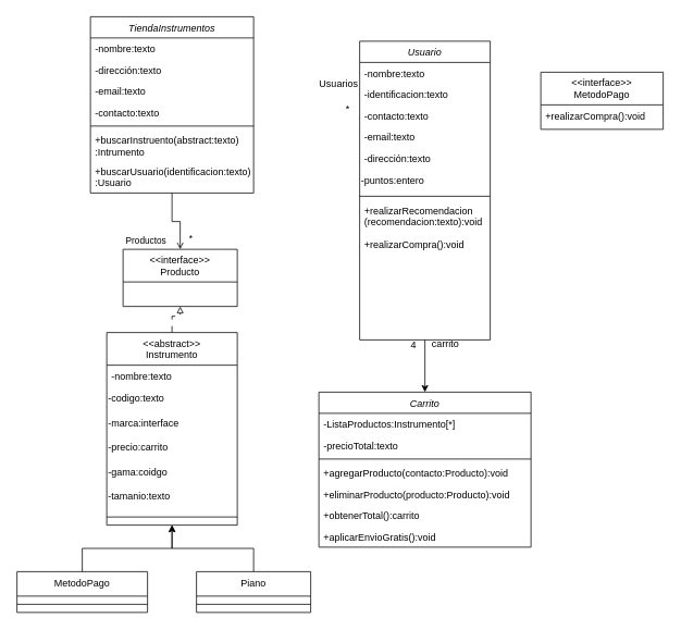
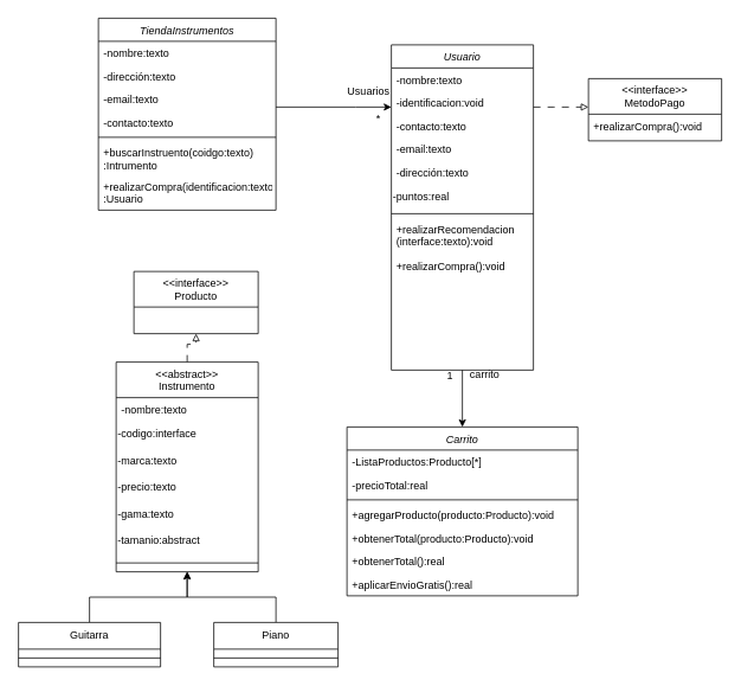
  <mxCell id="0" />
  <mxCell id="1" parent="0" />
+ <mxCell id="2" value="" style="edgeStyle=orthogonalEdgeStyle;rounded=0;orthogonalLoop=1;jettySize=auto;html=1;" parent="1" source="3" target="31" edge="1"><mxGeometry relative="1" as="geometry"><Array as="points"><mxPoint x="400" y="120" /><mxPoint x="400" y="120" /></Array></mxGeometry></mxCell>
  <mxCell id="3" value="TiendaInstrumentos" style="swimlane;fontStyle=2;align=center;verticalAlign=top;childLayout=stackLayout;horizontal=1;startSize=26;horizontalStack=0;resizeParent=1;resizeLast=0;collapsible=1;marginBottom=0;rounded=0;shadow=0;strokeWidth=1;" parent="1" vertex="1"><mxGeometry x="110" width="200" height="216" as="geometry" y="20"><mxRectangle x="230" y="140" width="160" height="26" as="alternateBounds" /></mxGeometry></mxCell>
  <mxCell id="4" value="-nombre:texto" style="text;align=left;verticalAlign=top;spacingLeft=4;spacingRight=4;overflow=hidden;rotatable=0;points=[[0,0.5],[1,0.5]];portConstraint=eastwest;" parent="3" vertex="1"><mxGeometry y="26" width="200" height="26" as="geometry" /></mxCell>
  <mxCell id="5" value="-dirección:texto" style="text;align=left;verticalAlign=top;spacingLeft=4;spacingRight=4;overflow=hidden;rotatable=0;points=[[0,0.5],[1,0.5]];portConstraint=eastwest;rounded=0;shadow=0;html=0;" parent="3" vertex="1"><mxGeometry y="52" width="200" height="26" as="geometry" /></mxCell>
  <mxCell id="6" value="-email:texto" style="text;align=left;verticalAlign=top;spacingLeft=4;spacingRight=4;overflow=hidden;rotatable=0;points=[[0,0.5],[1,0.5]];portConstraint=eastwest;rounded=0;shadow=0;html=0;" parent="3" vertex="1"><mxGeometry y="78" width="200" height="26" as="geometry" /></mxCell>
  <mxCell id="7" value="-contacto:texto" style="text;align=left;verticalAlign=top;spacingLeft=4;spacingRight=4;overflow=hidden;rotatable=0;points=[[0,0.5],[1,0.5]];portConstraint=eastwest;rounded=0;shadow=0;html=0;" parent="3" vertex="1"><mxGeometry y="104" width="200" height="26" as="geometry" /></mxCell>
  <mxCell id="8" value="" style="line;html=1;strokeWidth=1;align=left;verticalAlign=middle;spacingTop=-1;spacingLeft=3;spacingRight=3;rotatable=0;labelPosition=right;points=[];portConstraint=eastwest;" parent="3" vertex="1"><mxGeometry y="130" width="200" height="8" as="geometry" /></mxCell>
- <mxCell id="9" value="+buscarInstruento(abstract:texto)&#10;:Intrumento" style="text;align=left;verticalAlign=top;spacingLeft=4;spacingRight=4;overflow=hidden;rotatable=0;points=[[0,0.5],[1,0.5]];portConstraint=eastwest;rounded=0;shadow=0;html=0;" parent="3" vertex="1"><mxGeometry y="138" width="200" height="38" as="geometry" /></mxCell>
- <mxCell id="10" value="+buscarUsuario(identificacion:texto)&#10;:Usuario" style="text;align=left;verticalAlign=top;spacingLeft=4;spacingRight=4;overflow=hidden;rotatable=0;points=[[0,0.5],[1,0.5]];portConstraint=eastwest;rounded=0;shadow=0;html=0;" parent="3" vertex="1"><mxGeometry y="176" width="200" height="40" as="geometry" /></mxCell>
+ <mxCell id="9" value="+buscarInstruento(coidgo:texto)&#10;:Intrumento" style="text;align=left;verticalAlign=top;spacingLeft=4;spacingRight=4;overflow=hidden;rotatable=0;points=[[0,0.5],[1,0.5]];portConstraint=eastwest;rounded=0;shadow=0;html=0;" parent="3" vertex="1"><mxGeometry y="138" width="200" height="38" as="geometry" /></mxCell>
+ <mxCell id="10" value="+realizarCompra(identificacion:texto)&#10;:Usuario" style="text;align=left;verticalAlign=top;spacingLeft=4;spacingRight=4;overflow=hidden;rotatable=0;points=[[0,0.5],[1,0.5]];portConstraint=eastwest;rounded=0;shadow=0;html=0;" parent="3" vertex="1"><mxGeometry y="176" width="200" height="40" as="geometry" /></mxCell>
  <mxCell id="11" style="edgeStyle=orthogonalEdgeStyle;rounded=0;orthogonalLoop=1;jettySize=auto;html=1;endArrow=block;endFill=0;dashed=1;dashPattern=8 8;" parent="1" source="12" target="51" edge="1"><mxGeometry relative="1" as="geometry" /></mxCell>
  <mxCell id="12" value="&lt;&lt;abstract&gt;&gt;&#10;Instrumento" style="swimlane;fontStyle=0;align=center;verticalAlign=top;childLayout=stackLayout;horizontal=1;startSize=40;horizontalStack=0;resizeParent=1;resizeLast=0;collapsible=1;marginBottom=0;rounded=0;shadow=0;strokeWidth=1;" parent="1" vertex="1"><mxGeometry x="130" y="407" width="160" height="236" as="geometry"><mxRectangle x="550" y="140" width="160" height="26" as="alternateBounds" /></mxGeometry></mxCell>
  <mxCell id="13" value="-nombre:texto" style="text;align=left;verticalAlign=top;spacingLeft=4;spacingRight=4;overflow=hidden;rotatable=0;points=[[0,0.5],[1,0.5]];portConstraint=eastwest;" parent="12" vertex="1"><mxGeometry y="40" width="160" height="26" as="geometry" /></mxCell>
- <mxCell id="14" value="-codigo:texto" style="text;html=1;align=left;verticalAlign=middle;resizable=0;points=[];autosize=1;strokeColor=none;fillColor=none;" parent="12" vertex="1"><mxGeometry y="66" width="160" height="30" as="geometry" /></mxCell>
- <mxCell id="15" value="-marca:interface" style="text;html=1;align=left;verticalAlign=middle;resizable=0;points=[];autosize=1;strokeColor=none;fillColor=none;" parent="12" vertex="1"><mxGeometry y="96" width="160" height="30" as="geometry" /></mxCell>
- <mxCell id="16" value="-precio:carrito" style="text;html=1;align=left;verticalAlign=middle;resizable=0;points=[];autosize=1;strokeColor=none;fillColor=none;" parent="12" vertex="1"><mxGeometry y="126" width="160" height="30" as="geometry" /></mxCell>
- <mxCell id="17" value="-gama:coidgo" style="text;html=1;align=left;verticalAlign=middle;resizable=0;points=[];autosize=1;strokeColor=none;fillColor=none;" parent="12" vertex="1"><mxGeometry y="156" width="160" height="30" as="geometry" /></mxCell>
- <mxCell id="18" value="-tamanio:texto" style="text;html=1;align=left;verticalAlign=middle;resizable=0;points=[];autosize=1;strokeColor=none;fillColor=none;" parent="12" vertex="1"><mxGeometry y="186" width="160" height="30" as="geometry" /></mxCell>
+ <mxCell id="14" value="-codigo:interface" style="text;html=1;align=left;verticalAlign=middle;resizable=0;points=[];autosize=1;strokeColor=none;fillColor=none;" parent="12" vertex="1"><mxGeometry y="66" width="160" height="30" as="geometry" /></mxCell>
+ <mxCell id="15" value="-marca:texto" style="text;html=1;align=left;verticalAlign=middle;resizable=0;points=[];autosize=1;strokeColor=none;fillColor=none;" parent="12" vertex="1"><mxGeometry y="96" width="160" height="30" as="geometry" /></mxCell>
+ <mxCell id="16" value="-precio:texto" style="text;html=1;align=left;verticalAlign=middle;resizable=0;points=[];autosize=1;strokeColor=none;fillColor=none;" parent="12" vertex="1"><mxGeometry y="126" width="160" height="30" as="geometry" /></mxCell>
+ <mxCell id="17" value="-gama:texto" style="text;html=1;align=left;verticalAlign=middle;resizable=0;points=[];autosize=1;strokeColor=none;fillColor=none;" parent="12" vertex="1"><mxGeometry y="156" width="160" height="30" as="geometry" /></mxCell>
+ <mxCell id="18" value="-tamanio:abstract" style="text;html=1;align=left;verticalAlign=middle;resizable=0;points=[];autosize=1;strokeColor=none;fillColor=none;" parent="12" vertex="1"><mxGeometry y="186" width="160" height="30" as="geometry" /></mxCell>
  <mxCell id="19" value="" style="line;html=1;strokeWidth=1;align=left;verticalAlign=middle;spacingTop=-1;spacingLeft=3;spacingRight=3;rotatable=0;labelPosition=right;points=[];portConstraint=eastwest;" parent="12" vertex="1"><mxGeometry y="216" width="160" height="20" as="geometry" /></mxCell>
- <mxCell id="20" value="" style="endArrow=open;shadow=0;strokeWidth=1;rounded=0;endFill=1;edgeStyle=elbowEdgeStyle;elbow=vertical;" parent="1" source="3" target="51" edge="1"><mxGeometry x="0.5" y="41" relative="1" as="geometry"><mxPoint x="-20" y="170" as="sourcePoint" /><mxPoint x="94" y="230" as="targetPoint" /><mxPoint x="-40" y="32" as="offset" /></mxGeometry></mxCell>
- <mxCell id="21" value="*" style="edgeLabel;html=1;align=center;verticalAlign=middle;resizable=0;points=[];" parent="20" vertex="1" connectable="0"><mxGeometry x="0.367" y="3" relative="1" as="geometry"><mxPoint x="9" y="11" as="offset" /></mxGeometry></mxCell>
- <mxCell id="22" value="Productos" style="edgeLabel;html=1;align=center;verticalAlign=middle;resizable=0;points=[];" parent="20" vertex="1" connectable="0"><mxGeometry x="-0.4" y="1" relative="1" as="geometry"><mxPoint x="-34" y="34" as="offset" /></mxGeometry></mxCell>
  <mxCell id="23" style="edgeStyle=orthogonalEdgeStyle;rounded=0;orthogonalLoop=1;jettySize=auto;html=1;" parent="1" source="24" target="12" edge="1"><mxGeometry relative="1" as="geometry"><mxPoint x="210" y="640" as="targetPoint" /></mxGeometry></mxCell>
  <mxCell id="24" value="Piano" style="swimlane;fontStyle=0;childLayout=stackLayout;horizontal=1;startSize=30;horizontalStack=0;resizeParent=1;resizeParentMax=0;resizeLast=0;collapsible=1;marginBottom=0;whiteSpace=wrap;html=1;" parent="1" vertex="1"><mxGeometry x="240" y="700" width="140" height="50" as="geometry" /></mxCell>
  <mxCell id="25" value="" style="line;html=1;strokeWidth=1;align=left;verticalAlign=middle;spacingTop=-1;spacingLeft=3;spacingRight=3;rotatable=0;labelPosition=right;points=[];portConstraint=eastwest;" parent="24" vertex="1"><mxGeometry y="30" width="140" height="20" as="geometry" /></mxCell>
  <mxCell id="26" style="edgeStyle=orthogonalEdgeStyle;rounded=0;orthogonalLoop=1;jettySize=auto;html=1;" parent="1" source="27" target="12" edge="1"><mxGeometry relative="1" as="geometry"><mxPoint x="210" y="640" as="targetPoint" /></mxGeometry></mxCell>
- <mxCell id="27" value="MetodoPago" style="swimlane;fontStyle=0;align=center;verticalAlign=top;childLayout=stackLayout;horizontal=1;startSize=30;horizontalStack=0;resizeParent=1;resizeLast=0;collapsible=1;marginBottom=0;rounded=0;shadow=0;strokeWidth=1;" parent="1" vertex="1"><mxGeometry x="20" y="700" width="160" height="50" as="geometry"><mxRectangle x="550" y="140" width="160" height="26" as="alternateBounds" /></mxGeometry></mxCell>
+ <mxCell id="27" value="Guitarra" style="swimlane;fontStyle=0;align=center;verticalAlign=top;childLayout=stackLayout;horizontal=1;startSize=30;horizontalStack=0;resizeParent=1;resizeLast=0;collapsible=1;marginBottom=0;rounded=0;shadow=0;strokeWidth=1;" parent="1" vertex="1"><mxGeometry x="20" y="700" width="160" height="50" as="geometry"><mxRectangle x="550" y="140" width="160" height="26" as="alternateBounds" /></mxGeometry></mxCell>
  <mxCell id="28" value="" style="line;html=1;strokeWidth=1;align=left;verticalAlign=middle;spacingTop=-1;spacingLeft=3;spacingRight=3;rotatable=0;labelPosition=right;points=[];portConstraint=eastwest;" parent="27" vertex="1"><mxGeometry y="30" width="160" height="20" as="geometry" /></mxCell>
  <mxCell id="29" value="" style="edgeStyle=orthogonalEdgeStyle;rounded=0;orthogonalLoop=1;jettySize=auto;html=1;" parent="1" source="31" target="43" edge="1"><mxGeometry relative="1" as="geometry" /></mxCell>
+ <mxCell id="30" style="edgeStyle=orthogonalEdgeStyle;rounded=0;orthogonalLoop=1;jettySize=auto;html=1;endArrow=block;endFill=0;dashed=1;dashPattern=8 8;" parent="1" source="31" target="52" edge="1"><mxGeometry relative="1" as="geometry"><Array as="points"><mxPoint x="622" y="120" /><mxPoint x="622" y="120" /></Array></mxGeometry></mxCell>
  <mxCell id="31" value="Usuario" style="swimlane;fontStyle=2;align=center;verticalAlign=top;childLayout=stackLayout;horizontal=1;startSize=26;horizontalStack=0;resizeParent=1;resizeLast=0;collapsible=1;marginBottom=0;rounded=0;shadow=0;strokeWidth=1;" parent="1" vertex="1"><mxGeometry x="440" y="50" width="160" height="366" as="geometry"><mxRectangle x="230" y="140" width="160" height="26" as="alternateBounds" /></mxGeometry></mxCell>
  <mxCell id="32" value="-nombre:texto" style="text;align=left;verticalAlign=top;spacingLeft=4;spacingRight=4;overflow=hidden;rotatable=0;points=[[0,0.5],[1,0.5]];portConstraint=eastwest;" parent="31" vertex="1"><mxGeometry y="26" width="160" height="26" as="geometry" /></mxCell>
- <mxCell id="33" value="-identificacion:texto" style="text;align=left;verticalAlign=top;spacingLeft=4;spacingRight=4;overflow=hidden;rotatable=0;points=[[0,0.5],[1,0.5]];portConstraint=eastwest;" parent="31" vertex="1"><mxGeometry y="52" width="160" height="26" as="geometry" /></mxCell>
+ <mxCell id="33" value="-identificacion:void" style="text;align=left;verticalAlign=top;spacingLeft=4;spacingRight=4;overflow=hidden;rotatable=0;points=[[0,0.5],[1,0.5]];portConstraint=eastwest;" parent="31" vertex="1"><mxGeometry y="52" width="160" height="26" as="geometry" /></mxCell>
  <mxCell id="34" value="-contacto:texto" style="text;align=left;verticalAlign=top;spacingLeft=4;spacingRight=4;overflow=hidden;rotatable=0;points=[[0,0.5],[1,0.5]];portConstraint=eastwest;rounded=0;shadow=0;html=0;" parent="31" vertex="1"><mxGeometry y="78" width="160" height="26" as="geometry" /></mxCell>
  <mxCell id="35" value="-email:texto" style="text;align=left;verticalAlign=top;spacingLeft=4;spacingRight=4;overflow=hidden;rotatable=0;points=[[0,0.5],[1,0.5]];portConstraint=eastwest;rounded=0;shadow=0;html=0;" parent="31" vertex="1"><mxGeometry y="104" width="160" height="26" as="geometry" /></mxCell>
  <mxCell id="36" value="-dirección:texto" style="text;align=left;verticalAlign=top;spacingLeft=4;spacingRight=4;overflow=hidden;rotatable=0;points=[[0,0.5],[1,0.5]];portConstraint=eastwest;rounded=0;shadow=0;html=0;" parent="31" vertex="1"><mxGeometry y="130" width="160" height="26" as="geometry" /></mxCell>
- <mxCell id="37" value="-puntos:entero" style="text;html=1;align=left;verticalAlign=middle;whiteSpace=wrap;rounded=0;" parent="31" vertex="1"><mxGeometry y="156" width="160" height="30" as="geometry" /></mxCell>
+ <mxCell id="37" value="-puntos:real" style="text;html=1;align=left;verticalAlign=middle;whiteSpace=wrap;rounded=0;" parent="31" vertex="1"><mxGeometry y="156" width="160" height="30" as="geometry" /></mxCell>
  <mxCell id="38" value="" style="line;html=1;strokeWidth=1;align=left;verticalAlign=middle;spacingTop=-1;spacingLeft=3;spacingRight=3;rotatable=0;labelPosition=right;points=[];portConstraint=eastwest;" parent="31" vertex="1"><mxGeometry y="186" width="160" height="8" as="geometry" /></mxCell>
- <mxCell id="39" value="+realizarRecomendacion&#10;(recomendacion:texto):void" style="text;align=left;verticalAlign=top;spacingLeft=4;spacingRight=4;overflow=hidden;rotatable=0;points=[[0,0.5],[1,0.5]];portConstraint=eastwest;" parent="31" vertex="1"><mxGeometry y="194" width="160" height="42" as="geometry" /></mxCell>
+ <mxCell id="39" value="+realizarRecomendacion&#10;(interface:texto):void" style="text;align=left;verticalAlign=top;spacingLeft=4;spacingRight=4;overflow=hidden;rotatable=0;points=[[0,0.5],[1,0.5]];portConstraint=eastwest;" parent="31" vertex="1"><mxGeometry y="194" width="160" height="42" as="geometry" /></mxCell>
  <mxCell id="40" value="+realizarCompra():void" style="text;align=left;verticalAlign=top;spacingLeft=4;spacingRight=4;overflow=hidden;rotatable=0;points=[[0,0.5],[1,0.5]];portConstraint=eastwest;" parent="31" vertex="1"><mxGeometry y="236" width="160" height="30" as="geometry" /></mxCell>
  <mxCell id="41" value="*" style="text;html=1;align=center;verticalAlign=middle;resizable=0;points=[];autosize=1;strokeColor=none;fillColor=none;" parent="1" vertex="1"><mxGeometry x="410" y="118" width="30" height="30" as="geometry" /></mxCell>
  <mxCell id="42" value="Usuarios" style="text;html=1;align=center;verticalAlign=middle;resizable=0;points=[];autosize=1;strokeColor=none;fillColor=none;" parent="1" vertex="1"><mxGeometry x="379" y="88" width="70" height="30" as="geometry" /></mxCell>
  <mxCell id="43" value="Carrito" style="swimlane;fontStyle=2;align=center;verticalAlign=top;childLayout=stackLayout;horizontal=1;startSize=26;horizontalStack=0;resizeParent=1;resizeLast=0;collapsible=1;marginBottom=0;rounded=0;shadow=0;strokeWidth=1;" parent="1" vertex="1"><mxGeometry x="390" y="480" width="260" height="190" as="geometry"><mxRectangle x="230" y="140" width="160" height="26" as="alternateBounds" /></mxGeometry></mxCell>
- <mxCell id="44" value="-ListaProductos:Instrumento[*]" style="text;align=left;verticalAlign=top;spacingLeft=4;spacingRight=4;overflow=hidden;rotatable=0;points=[[0,0.5],[1,0.5]];portConstraint=eastwest;" parent="43" vertex="1"><mxGeometry y="26" width="260" height="26" as="geometry" /></mxCell>
- <mxCell id="45" value="-precioTotal:texto" style="text;align=left;verticalAlign=top;spacingLeft=4;spacingRight=4;overflow=hidden;rotatable=0;points=[[0,0.5],[1,0.5]];portConstraint=eastwest;" parent="43" vertex="1"><mxGeometry y="52" width="260" height="26" as="geometry" /></mxCell>
+ <mxCell id="44" value="-ListaProductos:Producto[*]" style="text;align=left;verticalAlign=top;spacingLeft=4;spacingRight=4;overflow=hidden;rotatable=0;points=[[0,0.5],[1,0.5]];portConstraint=eastwest;" parent="43" vertex="1"><mxGeometry y="26" width="260" height="26" as="geometry" /></mxCell>
+ <mxCell id="45" value="-precioTotal:real" style="text;align=left;verticalAlign=top;spacingLeft=4;spacingRight=4;overflow=hidden;rotatable=0;points=[[0,0.5],[1,0.5]];portConstraint=eastwest;" parent="43" vertex="1"><mxGeometry y="52" width="260" height="26" as="geometry" /></mxCell>
  <mxCell id="46" value="" style="line;html=1;strokeWidth=1;align=left;verticalAlign=middle;spacingTop=-1;spacingLeft=3;spacingRight=3;rotatable=0;labelPosition=right;points=[];portConstraint=eastwest;" parent="43" vertex="1"><mxGeometry y="78" width="260" height="8" as="geometry" /></mxCell>
- <mxCell id="47" value="+agregarProducto(contacto:Producto):void" style="text;align=left;verticalAlign=top;spacingLeft=4;spacingRight=4;overflow=hidden;rotatable=0;points=[[0,0.5],[1,0.5]];portConstraint=eastwest;" parent="43" vertex="1"><mxGeometry y="86" width="260" height="26" as="geometry" /></mxCell>
- <mxCell id="48" value="+eliminarProducto(producto:Producto):void" style="text;align=left;verticalAlign=top;spacingLeft=4;spacingRight=4;overflow=hidden;rotatable=0;points=[[0,0.5],[1,0.5]];portConstraint=eastwest;" parent="43" vertex="1"><mxGeometry y="112" width="260" height="26" as="geometry" /></mxCell>
- <mxCell id="49" value="+obtenerTotal():carrito" style="text;align=left;verticalAlign=top;spacingLeft=4;spacingRight=4;overflow=hidden;rotatable=0;points=[[0,0.5],[1,0.5]];portConstraint=eastwest;" parent="43" vertex="1"><mxGeometry y="138" width="260" height="26" as="geometry" /></mxCell>
- <mxCell id="50" value="+aplicarEnvioGratis():void" style="text;align=left;verticalAlign=top;spacingLeft=4;spacingRight=4;overflow=hidden;rotatable=0;points=[[0,0.5],[1,0.5]];portConstraint=eastwest;rounded=0;shadow=0;html=0;" parent="43" vertex="1"><mxGeometry y="164" width="260" height="26" as="geometry" /></mxCell>
+ <mxCell id="47" value="+agregarProducto(producto:Producto):void" style="text;align=left;verticalAlign=top;spacingLeft=4;spacingRight=4;overflow=hidden;rotatable=0;points=[[0,0.5],[1,0.5]];portConstraint=eastwest;" parent="43" vertex="1"><mxGeometry y="86" width="260" height="26" as="geometry" /></mxCell>
+ <mxCell id="48" value="+obtenerTotal(producto:Producto):void" style="text;align=left;verticalAlign=top;spacingLeft=4;spacingRight=4;overflow=hidden;rotatable=0;points=[[0,0.5],[1,0.5]];portConstraint=eastwest;" parent="43" vertex="1"><mxGeometry y="112" width="260" height="26" as="geometry" /></mxCell>
+ <mxCell id="49" value="+obtenerTotal():real" style="text;align=left;verticalAlign=top;spacingLeft=4;spacingRight=4;overflow=hidden;rotatable=0;points=[[0,0.5],[1,0.5]];portConstraint=eastwest;" parent="43" vertex="1"><mxGeometry y="138" width="260" height="26" as="geometry" /></mxCell>
+ <mxCell id="50" value="+aplicarEnvioGratis():real" style="text;align=left;verticalAlign=top;spacingLeft=4;spacingRight=4;overflow=hidden;rotatable=0;points=[[0,0.5],[1,0.5]];portConstraint=eastwest;rounded=0;shadow=0;html=0;" parent="43" vertex="1"><mxGeometry y="164" width="260" height="26" as="geometry" /></mxCell>
  <mxCell id="51" value="&amp;lt;&amp;lt;interface&amp;gt;&amp;gt;&lt;br&gt;Producto" style="swimlane;fontStyle=0;childLayout=stackLayout;horizontal=1;startSize=40;horizontalStack=0;resizeParent=1;resizeParentMax=0;resizeLast=0;collapsible=1;marginBottom=0;whiteSpace=wrap;html=1;" parent="1" vertex="1"><mxGeometry x="150" y="305" width="140" height="70" as="geometry" /></mxCell>
  <mxCell id="52" value="&amp;lt;&amp;lt;interface&amp;gt;&amp;gt;&lt;br&gt;MetodoPago" style="swimlane;fontStyle=0;childLayout=stackLayout;horizontal=1;startSize=40;horizontalStack=0;resizeParent=1;resizeParentMax=0;resizeLast=0;collapsible=1;marginBottom=0;whiteSpace=wrap;html=1;" parent="1" vertex="1"><mxGeometry x="662" y="88" width="150" height="70" as="geometry" /></mxCell>
  <mxCell id="53" value="+realizarCompra():void" style="text;align=left;verticalAlign=top;spacingLeft=4;spacingRight=4;overflow=hidden;rotatable=0;points=[[0,0.5],[1,0.5]];portConstraint=eastwest;" parent="52" vertex="1"><mxGeometry y="40" width="150" height="30" as="geometry" /></mxCell>
  <mxCell id="54" value="carrito" style="text;html=1;align=center;verticalAlign=middle;resizable=0;points=[];autosize=1;strokeColor=none;fillColor=none;" parent="1" vertex="1"><mxGeometry x="515" y="406" width="60" height="30" as="geometry" /></mxCell>
- <mxCell id="55" value="4" style="text;html=1;align=center;verticalAlign=middle;resizable=0;points=[];autosize=1;strokeColor=none;fillColor=none;" parent="1" vertex="1"><mxGeometry x="491" y="407" width="30" height="30" as="geometry" /></mxCell>
+ <mxCell id="55" value="1" style="text;html=1;align=center;verticalAlign=middle;resizable=0;points=[];autosize=1;strokeColor=none;fillColor=none;" parent="1" vertex="1"><mxGeometry x="491" y="407" width="30" height="30" as="geometry" /></mxCell>
